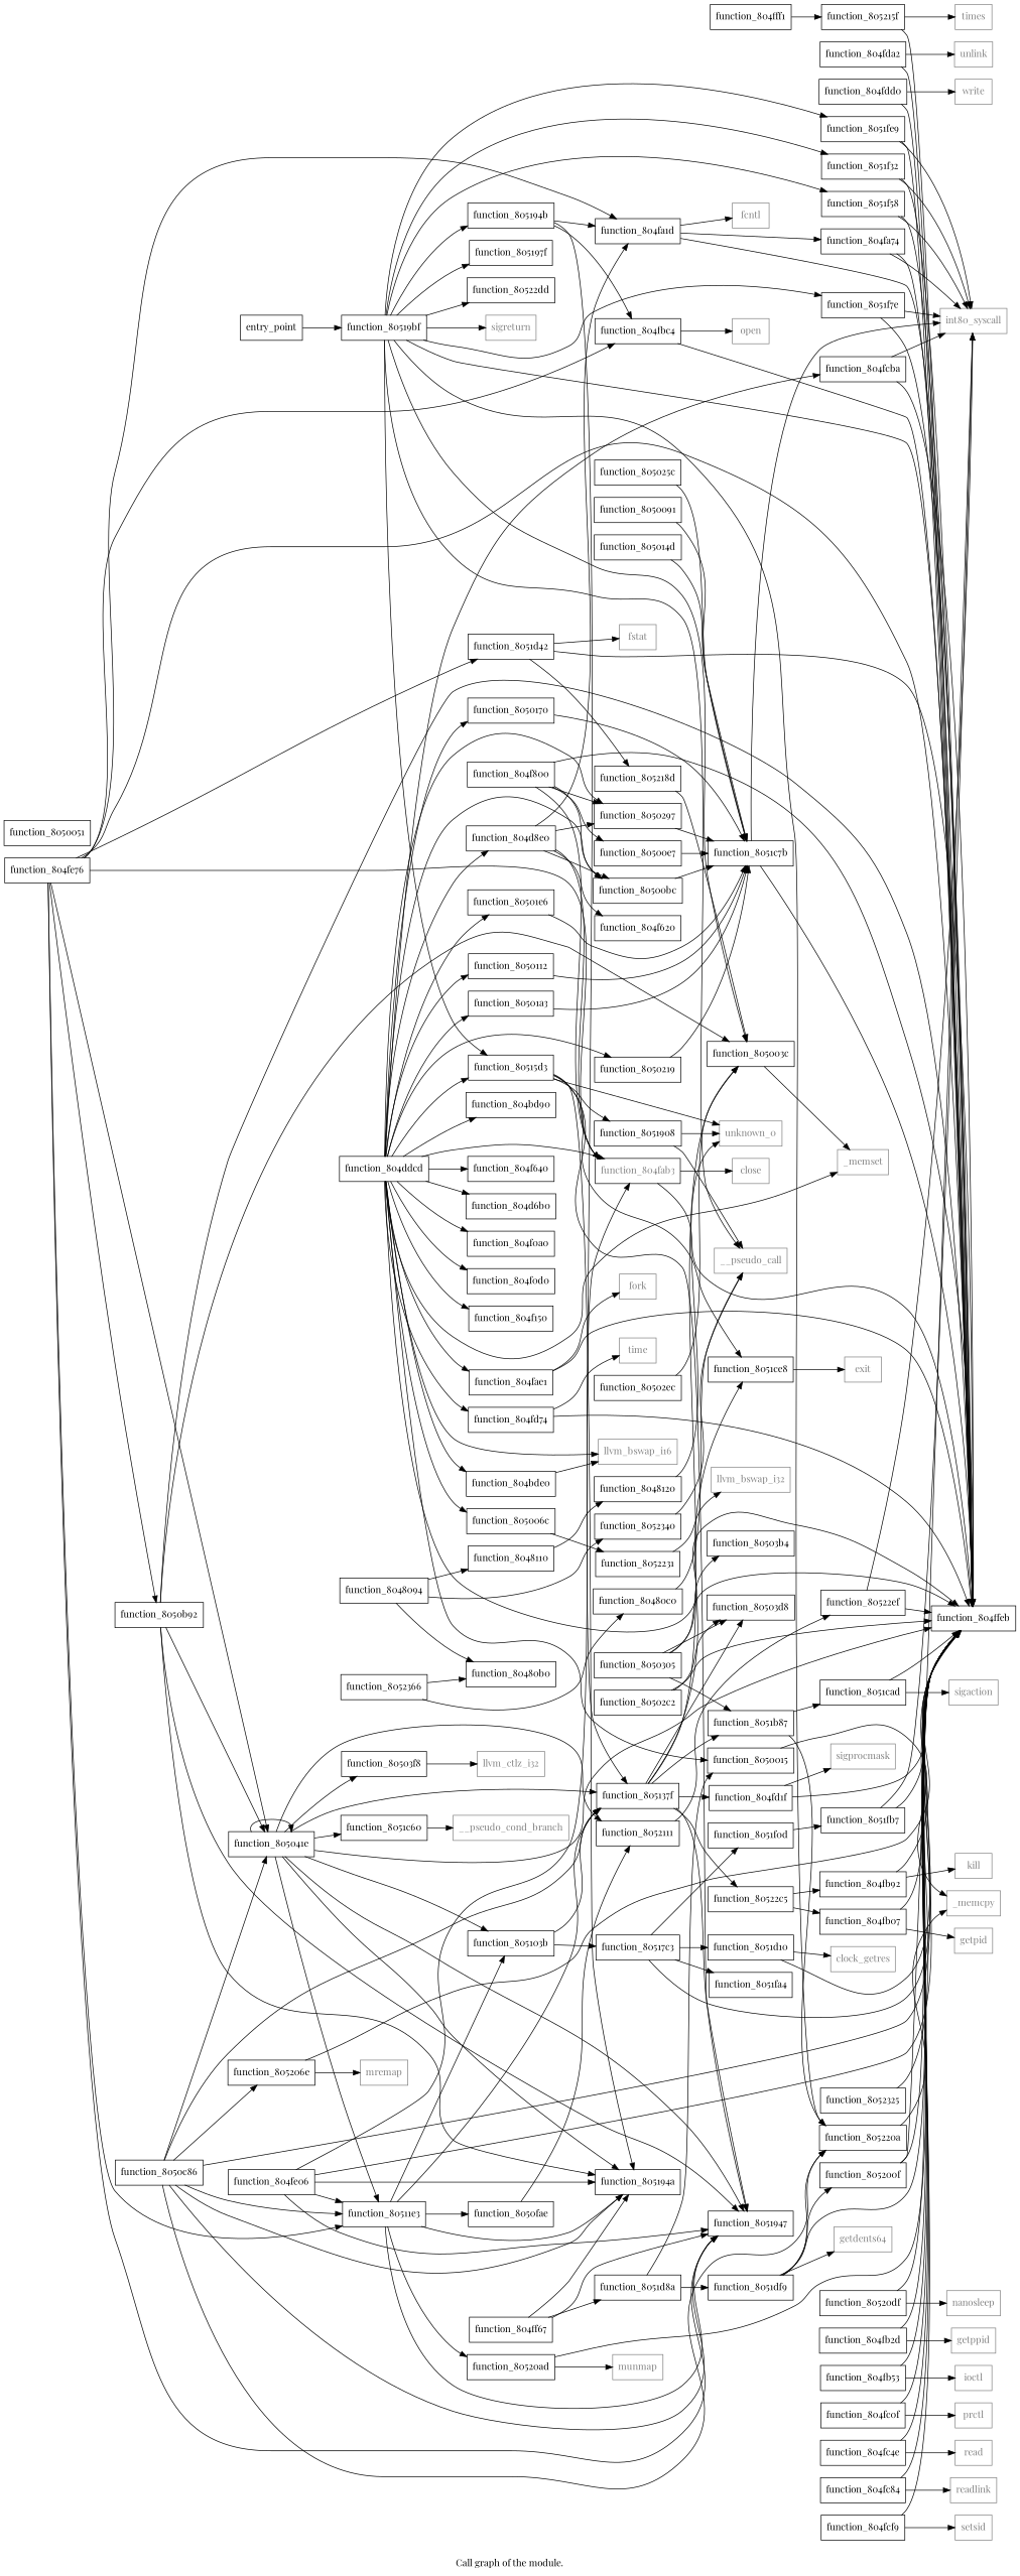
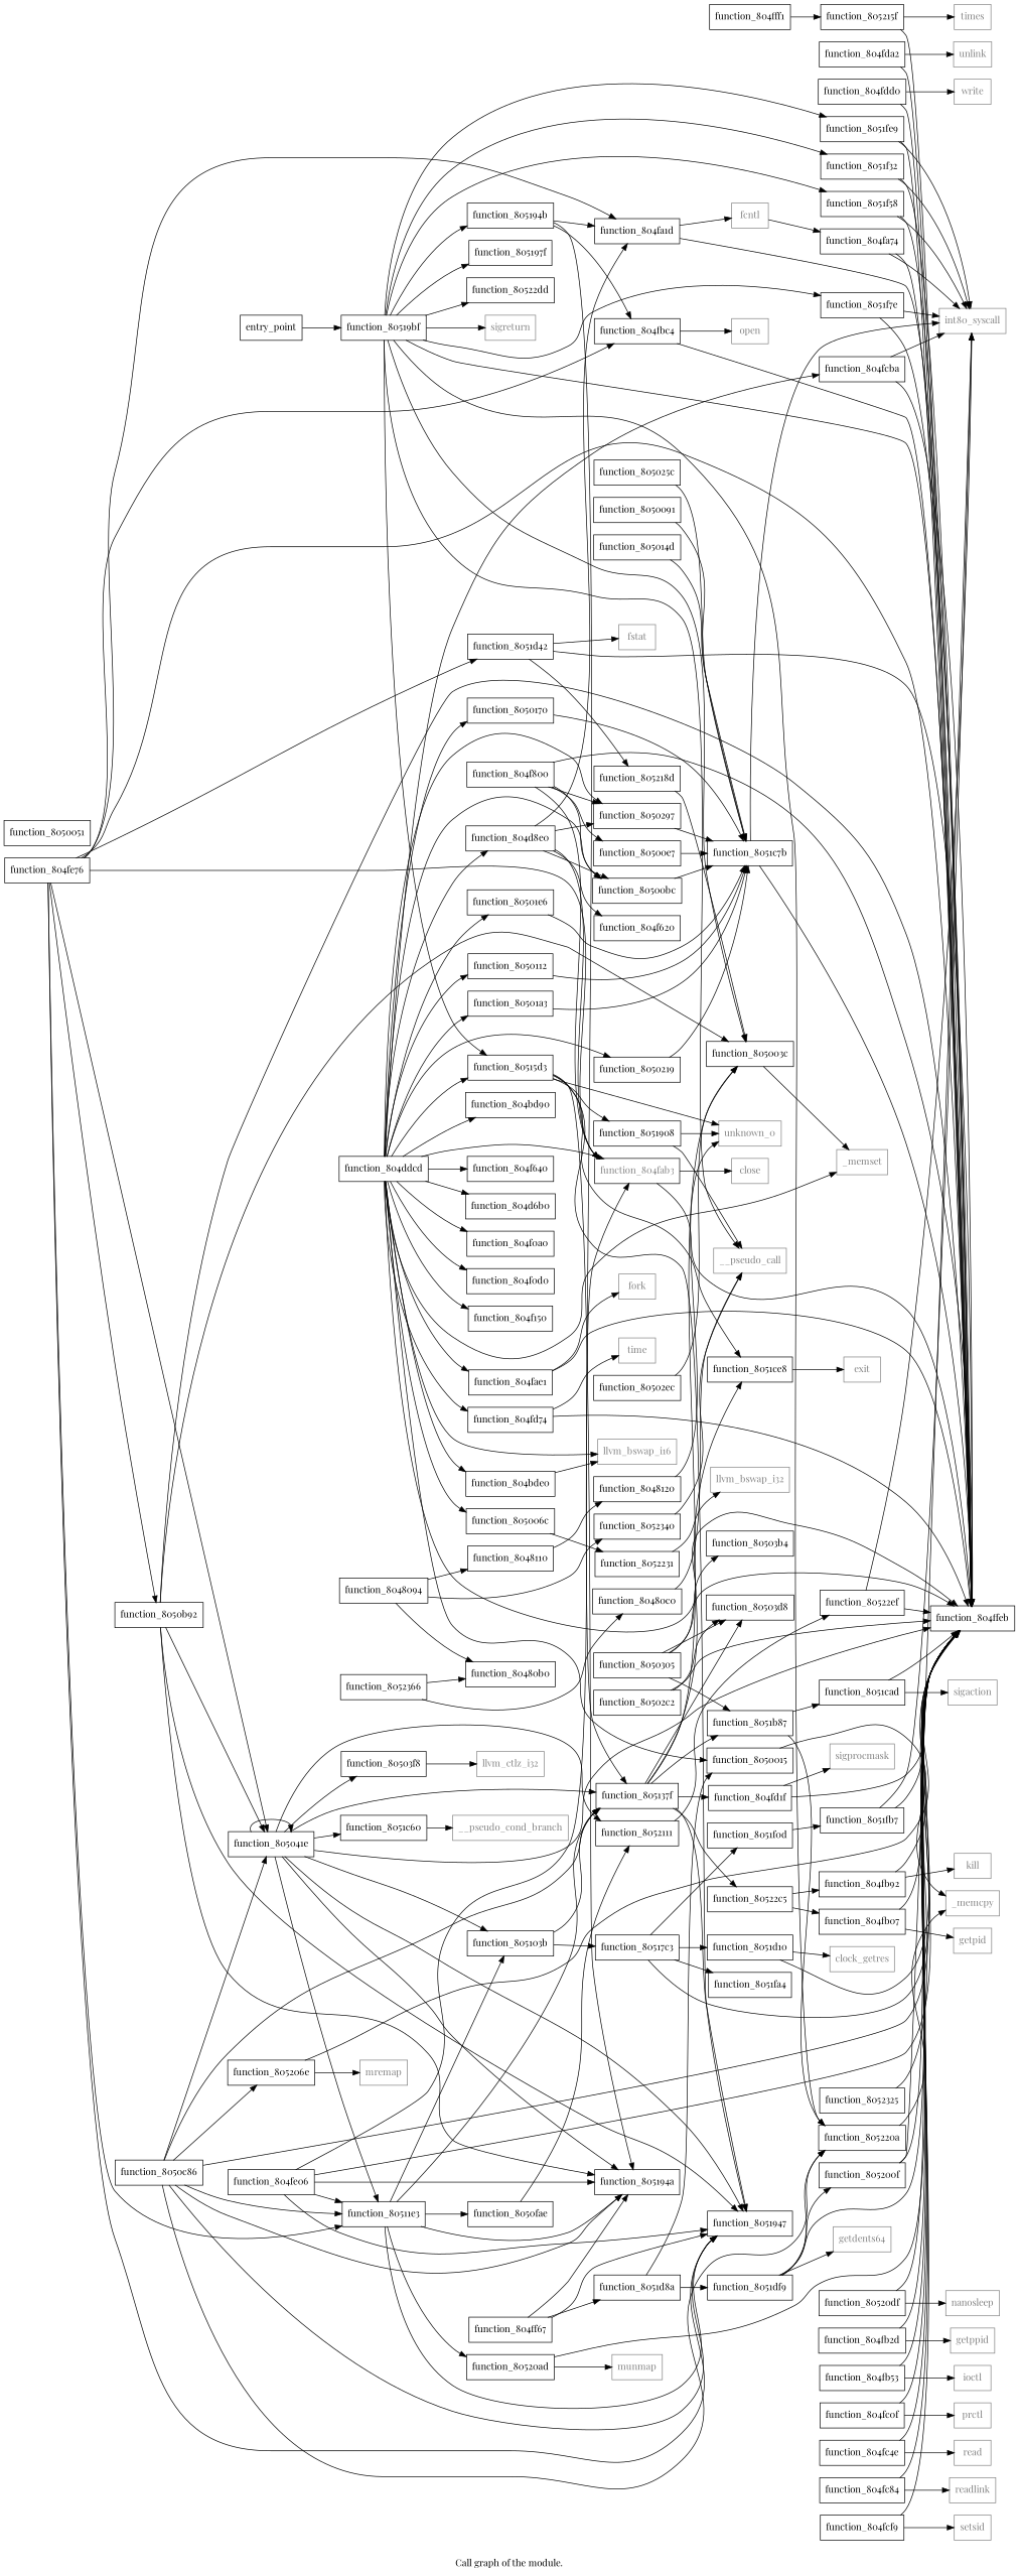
  digraph {
    fontname="Playfair Display"
    label="Call graph of the module."
    rankdir=LR
    node [fontname="Playfair Display" shape=record]
    edge [fontname="Playfair Display"]
    n1 [label="{function_804fd74}"]
    n2 [label="{function_804ffeb}"]
    n3 [color=gray50 fontcolor=gray50 label="{time}"]
    n4 [label="{function_8051b87}"]
    n5 [label="{function_8051cad}"]
    n6 [label="{function_805220a}"]
    n7 [color=gray50 fontcolor=gray50 label="{sigaction}"]
    n8 [color=gray50 fontcolor=gray50 label="{_memcpy}"]
    n9 [label="{function_80511e3}"]
    n10 [label="{function_805137f}"]
    n11 [label="{function_8051947}"]
    n12 [label="{function_805194a}"]
    n13 [label="{function_8050fae}"]
    n14 [label="{function_805103b}"]
    n15 [label="{function_80520ad}"]
    n16 [label="{function_805003c}"]
    n17 [label="{function_80503d8}"]
    n18 [label="{function_804fd1f}"]
    n19 [label="{function_8051ce8}"]
    n20 [label="{function_80522c5}"]
    n21 [label="{function_8052111}"]
    n22 [label="{function_80517c3}"]
    n23 [color=gray50 fontcolor=gray50 label="{munmap}"]
    n24 [label="{function_8050219}"]
    n25 [label="{function_8051c7b}"]
    n26 [color=gray50 fontcolor=gray50 label="{int80_syscall}"]
    n27 [label="{function_804fda2}"]
    n28 [color=gray50 fontcolor=gray50 label="{unlink}"]
    n29 [label="{function_804fdd0}"]
    n30 [color=gray50 fontcolor=gray50 label="{write}"]
    n31 [label="{function_804fe06}"]
    n32 [fontcolor=gray50 label="{function_804fab3}"]
    n33 [color=gray50 fontcolor=gray50 label="{close}"]
    n34 [label="{function_80519bf}"]
    n35 [label="{function_805197f}"]
    n36 [label="{function_80515d3}"]
    n37 [label="{function_8051f32}"]
    n38 [label="{function_8051f58}"]
    n39 [label="{function_8051f7e}"]
    n40 [label="{function_8051fe9}"]
    n41 [label="{function_80522dd}"]
    n42 [color=gray50 fontcolor=gray50 label="{sigreturn}"]
    n43 [color=gray50 fontcolor=gray50 label="{__pseudo_call}"]
    n44 [label="{function_805194b}"]
    n45 [color=gray50 fontcolor=gray50 label="{_memset}"]
    n46 [label="{function_8051908}"]
    n47 [color=gray50 fontcolor=gray50 label="{unknown_0}"]
    n48 [label="{function_804fa1d}"]
    n49 [label="{function_804fbc4}"]
    n50 [label="{function_804fe76}"]
    n51 [label="{function_805041e}"]
    n52 [label="{function_8050b92}"]
    n53 [label="{function_8051d42}"]
    n54 [label="{function_80503f8}"]
    n55 [label="{function_8051c60}"]
    n56 [label="{function_805218d}"]
    n57 [color=gray50 fontcolor=gray50 label="{fstat}"]
    n58 [color=gray50 fontcolor=gray50 label="{fcntl}"]
    n59 [label="{function_804fa74}"]
    n60 [color=gray50 fontcolor=gray50 label="{open}"]
    n61 [label="{function_804ff67}"]
    n62 [label="{function_8051d8a}"]
    n63 [label="{function_8050015}"]
    n64 [label="{function_8051df9}"]
    n65 [label="{function_804fff1}"]
    n66 [label="{function_805215f}"]
    n67 [color=gray50 fontcolor=gray50 label="{times}"]
    n68 [label="{function_8050051}"]
    n69 [label="{function_80500e7}"]
    n70 [color=gray50 fontcolor=gray50 label="{sigprocmask}"]
    n71 [color=gray50 fontcolor=gray50 label="{exit}"]
    n72 [label="{function_804fb07}"]
    n73 [label="{function_804fb92}"]
    n74 [label="{function_805025c}"]
    n75 [label="{function_805006c}"]
    n76 [label="{function_8052231}"]
    n77 [color=gray50 fontcolor=gray50 label="{llvm_bswap_i32}"]
    n78 [label="{function_8050091}"]
    n79 [color=gray50 fontcolor=gray50 label="{llvm_ctlz_i32}"]
    n80 [label="{function_8050112}"]
    n81 [label="{function_8050297}"]
    n82 [label="{function_8051d10}"]
    n83 [label="{function_8051f0d}"]
    n84 [label="{function_8051fa4}"]
    n85 [color=gray50 fontcolor=gray50 label="{clock_getres}"]
    n86 [label="{function_8051fb7}"]
    n87 [color=gray50 fontcolor=gray50 label="{__pseudo_cond_branch}"]
    n88 [label="{function_80522ef}"]
    n89 [label="{function_80502c2}"]
    n90 [label="{function_80500bc}"]
    n91 [label="{function_80502ec}"]
    n92 [label="{function_805014d}"]
    n93 [label="{function_8050305}"]
    n94 [label="{function_80503b4}"]
    n95 [label="{function_80501e6}"]
    n96 [label="{function_8050c86}"]
    n97 [label="{function_805206e}"]
    n98 [color=gray50 fontcolor=gray50 label="{mremap}"]
    n99 [label="{function_8050170}"]
    n100 [label="{function_80501a3}"]
    n101 [label="{function_805200f}"]
    n102 [color=gray50 fontcolor=gray50 label="{getdents64}"]
    n103 [label="{function_80520df}"]
    n104 [color=gray50 fontcolor=gray50 label="{nanosleep}"]
    n105 [color=gray50 fontcolor=gray50 label="{getpid}"]
    n106 [color=gray50 fontcolor=gray50 label="{kill}"]
    n107 [label="{function_8052325}"]
    n108 [label="{function_8052340}"]
    n109 [label="{function_8052366}"]
    n110 [label="{function_80480b0}"]
    n111 [label="{function_80480c0}"]
    n112 [color=gray50 fontcolor=gray50 label="{llvm_bswap_i16}"]
    n113 [color=gray50 fontcolor=gray50 label="{fork}"]
    n114 [color=gray50 fontcolor=gray50 label="{getppid}"]
    n115 [color=gray50 fontcolor=gray50 label="{ioctl}"]
    n116 [color=gray50 fontcolor=gray50 label="{prctl}"]
    n117 [color=gray50 fontcolor=gray50 label="{read}"]
    n118 [color=gray50 fontcolor=gray50 label="{readlink}"]
    n119 [color=gray50 fontcolor=gray50 label="{setsid}"]
    n120 [label="{function_8048094}"]
    n121 [label="{function_8048110}"]
    n122 [label="{function_8048120}"]
    n123 [label="{entry_point}"]
    n124 [label="{function_804bd90}"]
    n125 [label="{function_804f640}"]
    n126 [label="{function_804bde0}"]
    n127 [label="{function_804d6b0}"]
    n128 [label="{function_804d8e0}"]
    n129 [label="{function_804f620}"]
    n130 [label="{function_804ddcd}"]
    n131 [label="{function_804f0a0}"]
    n132 [label="{function_804f0d0}"]
    n133 [label="{function_804f150}"]
    n134 [label="{function_804fae1}"]
    n135 [label="{function_804fcba}"]
    n136 [label="{function_804f800}"]
    n137 [label="{function_804fb2d}"]
    n138 [label="{function_804fb53}"]
    n139 [label="{function_804fc0f}"]
    n140 [label="{function_804fc4e}"]
    n141 [label="{function_804fc84}"]
    n142 [label="{function_804fcf9}"]
    n1 -> n2
    n1 -> n3
    n4 -> n5
    n4 -> n6
    n5 -> n2
    n5 -> n7
    n6 -> n8
    n9 -> n10
    n9 -> n11
    n9 -> n12
    n9 -> n13
    n9 -> n14
    n9 -> n15
    n10 -> n4
    n10 -> n11
    n10 -> n16
    n10 -> n17
    n10 -> n18
    n10 -> n19
    n10 -> n20
    n13 -> n21
    n14 -> n10
    n14 -> n22
    n15 -> n2
    n15 -> n23
    n16 -> n45
    n18 -> n2
    n18 -> n70
    n19 -> n71
    n20 -> n72
    n20 -> n73
    n21 -> n88
    n22 -> n2
    n22 -> n82
    n22 -> n83
    n22 -> n84
    n24 -> n25
    n25 -> n2
    n25 -> n26
    n27 -> n2
    n27 -> n28
    n29 -> n2
    n29 -> n30
    n31 -> n2
    n31 -> n9
    n31 -> n11
    n31 -> n12
    n31 -> n32
    n32 -> n2
    n32 -> n33
    n34 -> n2
    n34 -> n6
    n34 -> n16
    n34 -> n35
    n34 -> n36
    n34 -> n37
    n34 -> n38
    n34 -> n39
    n34 -> n40
    n34 -> n41
    n34 -> n42
    n34 -> n43
    n34 -> n44
    n36 -> n11
    n36 -> n12
    n36 -> n19
    n36 -> n46
    n36 -> n47
    n37 -> n2
    n37 -> n26
    n38 -> n2
    n38 -> n26
    n39 -> n2
    n39 -> n26
    n40 -> n2
    n40 -> n26
    n44 -> n10
    n44 -> n48
    n44 -> n49
    n46 -> n43
    n46 -> n47
    n48 -> n2
    n48 -> n58
-   n48 -> n59
+   n58 -> n59
    n49 -> n2
    n49 -> n60
    n50 -> n2
    n50 -> n9
    n50 -> n11
    n50 -> n32
    n50 -> n48
    n50 -> n49
    n50 -> n51
    n50 -> n52
    n50 -> n53
    n51 -> n2
    n51 -> n9
    n51 -> n10
    n51 -> n11
    n51 -> n12
    n51 -> n14
    n51 -> n21
    n51 -> n51
    n51 -> n54
    n51 -> n55
    n52 -> n2
    n52 -> n11
    n52 -> n12
    n52 -> n16
    n52 -> n51
    n53 -> n2
    n53 -> n56
    n53 -> n57
    n54 -> n79
    n55 -> n87
    n56 -> n16
    n59 -> n2
    n59 -> n26
    n61 -> n11
    n61 -> n12
    n61 -> n62
    n62 -> n63
    n62 -> n64
    n63 -> n8
    n64 -> n2
    n64 -> n6
    n64 -> n101
    n64 -> n102
    n65 -> n66
    n66 -> n2
    n66 -> n67
    n69 -> n25
    n72 -> n2
    n72 -> n105
    n73 -> n2
    n73 -> n106
    n74 -> n25
    n75 -> n76
    n76 -> n77
    n78 -> n25
    n80 -> n25
    n81 -> n25
    n82 -> n2
    n82 -> n85
    n83 -> n86
    n86 -> n2
    n86 -> n26
    n88 -> n2
    n88 -> n26
    n89 -> n2
    n89 -> n17
    n90 -> n25
    n91 -> n16
    n92 -> n25
    n93 -> n2
    n93 -> n4
    n93 -> n17
    n93 -> n94
    n95 -> n25
    n96 -> n2
    n96 -> n6
    n96 -> n9
    n96 -> n10
    n96 -> n11
    n96 -> n12
    n96 -> n51
    n96 -> n97
    n97 -> n2
    n97 -> n98
    n99 -> n25
    n100 -> n25
    n101 -> n2
    n101 -> n26
    n103 -> n2
    n103 -> n104
    n107 -> n2
    n108 -> n43
    n109 -> n110
    n109 -> n111
    n111 -> n43
    n120 -> n108
    n120 -> n110
    n120 -> n121
    n121 -> n122
    n122 -> n47
    n123 -> n34
    n126 -> n112
    n128 -> n32
    n128 -> n48
    n128 -> n81
    n128 -> n90
    n128 -> n129
    n130 -> n1
    n130 -> n2
    n130 -> n24
    n130 -> n32
    n130 -> n36
    n130 -> n45
    n130 -> n63
    n130 -> n75
    n130 -> n80
    n130 -> n81
    n130 -> n90
    n130 -> n95
    n130 -> n99
    n130 -> n100
    n130 -> n112
    n130 -> n124
    n130 -> n125
    n130 -> n126
    n130 -> n127
    n130 -> n128
    n130 -> n131
    n130 -> n132
    n130 -> n133
    n130 -> n134
    n130 -> n135
    n134 -> n2
    n134 -> n113
    n135 -> n2
    n135 -> n26
    n136 -> n2
    n136 -> n32
    n136 -> n69
    n136 -> n81
    n136 -> n90
    n137 -> n2
    n137 -> n114
    n138 -> n2
    n138 -> n115
    n139 -> n2
    n139 -> n116
    n140 -> n2
    n140 -> n117
    n141 -> n2
    n141 -> n118
    n142 -> n2
    n142 -> n119
  }
